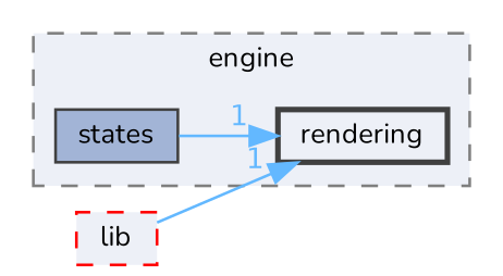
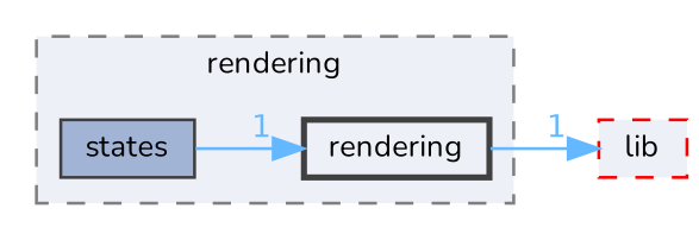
  digraph {
    compound=true
    fontname=Nunito
    rankdir=LR
    node [color=grey25 fillcolor="#edf0f7" fontname=Nunito fontsize=10 shape=box]
    edge [color=steelblue1 fontcolor=steelblue1 fontname=Nunito fontsize=10 headlabel=1 labeldistance=1.5 labelfontname=Helvetica labelfontsize=10]
    n1 [fillcolor="#a2b4d6" height=0.2 label=states style=filled width=0.4]
    n2 [height=0.2 label=rendering style="filled,bold" width=0.4]
    n3 [color=red height=0.2 label=lib style="filled,dashed" width=0.4]
    subgraph cluster_1 {
      bgcolor="#edf0f7"
      fontsize=10
-     label=engine
+     label=rendering
      pencolor=grey50
      style="filled,dashed"
      n1
      n2
    }
    n1 -> n2
-   n3 -> n2
+   n2 -> n3
  }
